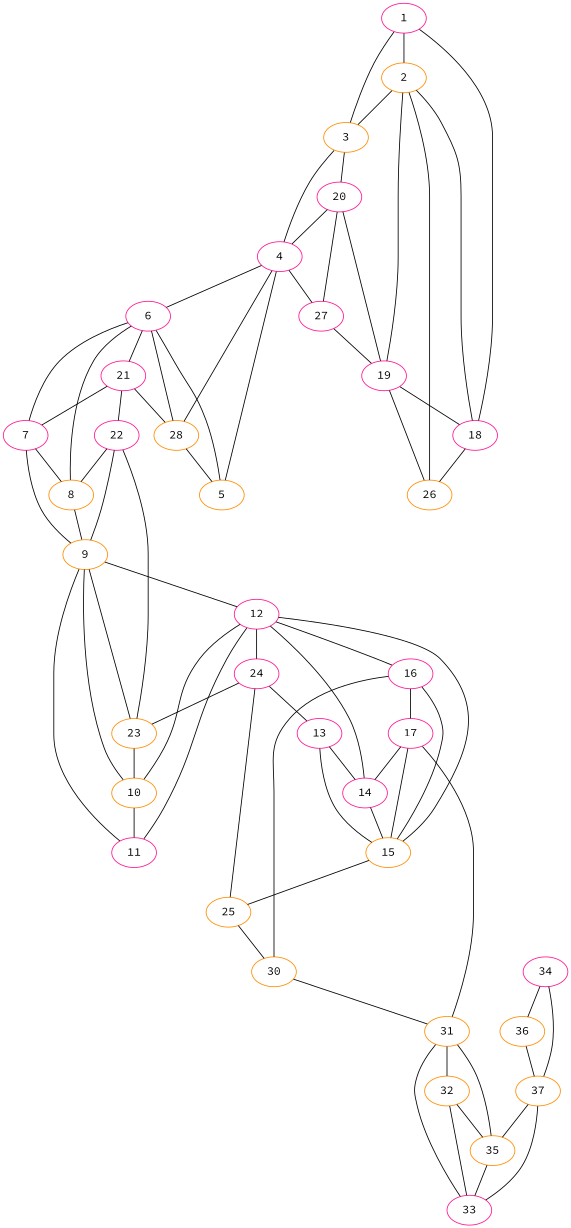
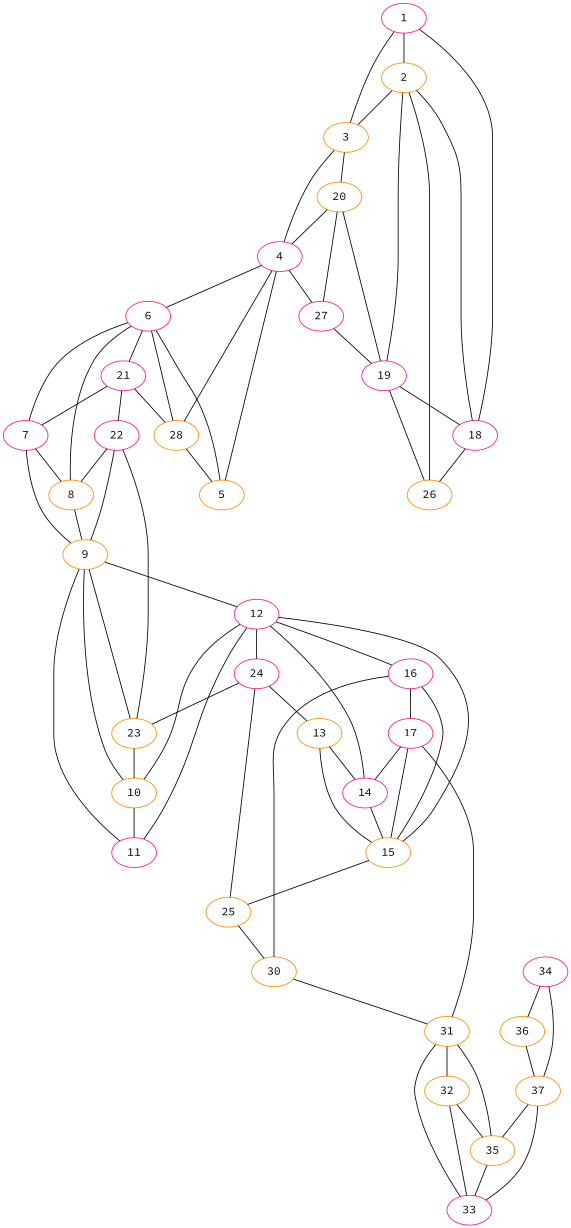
  graph {
    fontname="Source Code Pro"
    node [aaLength=6 color=deeppink fontname="Source Code Pro" sequence=SIVHL type=1]
    edge [distance0=27.0 fontname="Source Code Pro" frequency=1 type0=3]
    1 [aaLength=12 sequence=RWVDIALECERY type=0]
    2 [aaLength=7 color=darkorange sequence=PWWERYQ type=0]
    3 [aaLength=15 color=darkorange sequence=NEDEFRNMVTRCNNV type=0]
    18 [aaLength=5]
    19 [aaLength=4 sequence=GVQV]
    4 [aaLength=4 sequence=SGWD type=0]
-   20 [sequence=RIYVDA]
+   20 [color=darkorange sequence=RIYVDA]
    26 [aaLength=5 color=darkorange]
    5 [aaLength=8 color=darkorange sequence=DATQVRDC type=0]
    6 [aaLength=19 sequence=KDYVRSKIAEYMNHLIDIG type=0]
    27 [aaLength=4 sequence=HMCG]
    7 [aaLength=5 sequence=ASKHM type=0]
    21 [aaLength=4 sequence=GFRI]
    8 [aaLength=10 color=darkorange sequence=WPGDIKAILD type=0]
    9 [color=darkorange sequence=KSSDYF type=0]
    22 [aaLength=4 sequence=FIYQ]
    28 [aaLength=3 color=darkorange sequence=LLD]
    12 [aaLength=5 sequence=GEGWG type=0]
    10 [aaLength=13 color=darkorange sequence=EFKYGAKLGTVIR type=0]
    11 [aaLength=8 sequence=KMSYLKNW type=0]
    23 [aaLength=3 color=darkorange sequence=RVT]
    24 [aaLength=3 sequence=ALV]
    16 [aaLength=4 sequence=CEHR type=0]
-   13 [aaLength=5 sequence=DNQRG type=0]
+   13 [aaLength=5 color=darkorange sequence=DNQRG type=0]
    15 [aaLength=15 color=darkorange sequence=DARLYKMAVGFMLAH type=0]
    14 [aaLength=3 sequence=TFW type=0]
    25 [color=darkorange sequence=FTRVMS]
    30 [aaLength=2 color=darkorange sequence=VT]
    31 [color=darkorange sequence=FTNWYD]
    17 [aaLength=15 sequence=WRQIRNMVNFRNVVD type=0]
    32 [color=darkorange sequence=QVAFGR]
    33 [sequence=GFIVFN]
    35 [color=darkorange sequence=FSLTLQ]
    34 [aaLength=5 sequence=FIAIH]
    36 [color=darkorange sequence=KAHFSI]
    37 [aaLength=4 color=darkorange sequence=GTYC]
    1 -- 2 [distance0=43.08631 type0=1]
    1 -- 3 [distance0=55.07228 type0=2]
    1 -- 18 [distance0=68.0256]
    2 -- 3 [distance0=26.57457 distance1=11.0 frequency=2 type0=1 type1=4]
    2 -- 19 [distance0=48.98866]
    3 -- 4 [distance0=66.75582]
    3 -- 20 [distance0=2.0 type0=4]
    18 -- 2 [distance0=64.03818]
    18 -- 26 [distance0=0.0 type0=1]
    19 -- 18 [type0=1]
    19 -- 26 [type0=2]
    4 -- 5 [distance0=27.43607 distance1=17.0 frequency=2 type0=1 type1=4]
    4 -- 6 [distance0=43.99587]
    4 -- 27 [distance0=43.276 type0=2]
    20 -- 19 [distance0=53.0]
    20 -- 4 [distance0=50.11798 type0=2]
    20 -- 27 [distance0=9.0 distance1=3.0 frequency=2 type0=1 type1=4]
    26 -- 2 [distance0=64.03818]
    6 -- 5 [distance0=30.03406 type0=1]
    6 -- 7 [distance0=31.43501 type0=2]
    6 -- 21 [distance0=2.0 type0=4]
    27 -- 19 [distance0=62.0]
    7 -- 8 [distance0=6.743537 distance1=0.0 frequency=2 type0=1 type1=5]
    7 -- 9 [distance0=46.14343]
    21 -- 7 [distance0=46.68203 distance1=1.0 frequency=2 type1=4]
    21 -- 22 [distance0=36.0 type0=2]
    21 -- 28 [distance0=28.0 type0=1]
    8 -- 6 [distance0=33.70592 type0=2]
    8 -- 9 [distance0=42.10515]
    9 -- 12 [distance0=40.37839]
    9 -- 10 [distance0=13.94183 type0=1]
    9 -- 11 [distance0=34.43539 type0=2]
    22 -- 8 [distance0=53.78619]
    22 -- 9 [distance0=10.0 type0=4]
    22 -- 23 [distance0=23.0 type0=1]
    28 -- 4 [distance0=44.73044]
    28 -- 5 [distance0=38.19158 type0=2]
    28 -- 6 [distance0=4.0 type0=4]
    12 -- 10 [distance0=27.43647 type0=2]
    12 -- 24 [distance0=6.0 type0=4]
    12 -- 16 [distance0=29.65628]
    10 -- 11 [distance0=21.06865 distance1=5.0 frequency=2 type0=2 type1=4]
    11 -- 12 [distance0=8.935706 distance1=0.0 frequency=2 type0=1 type1=5]
    23 -- 9 [distance0=55.62709]
    23 -- 10 [distance0=0.0 type0=5]
    24 -- 23 [distance0=40.0 type0=1]
    24 -- 13 [distance0=56.23189 distance1=5.0 frequency=2 type1=4]
    24 -- 25 [distance0=43.0 type0=2]
    16 -- 15 [distance0=68.18123 type0=2]
    16 -- 30 [distance0=69.42997]
    16 -- 17 [distance0=9.128254 distance1=0.0 frequency=2 type0=1 type1=5]
    13 -- 15 [distance0=21.80707 type0=2]
    13 -- 14 [distance0=16.03693 distance1=9.0 frequency=2 type0=1 type1=4]
    15 -- 12 [distance0=38.95724]
    15 -- 25 [distance0=3.0 type0=4]
    14 -- 12 [distance0=40.51551]
    14 -- 15 [distance0=10.48734 distance1=0.0 frequency=2 type0=1 type1=5]
    25 -- 30 [distance0=31.0 type0=2]
    30 -- 31 [distance0=40.0]
    31 -- 32 [distance0=10.0 distance1=4.0 frequency=2 type0=1 type1=4]
    31 -- 33 [distance0=19.0 type0=2]
    31 -- 35 [distance0=30.0]
    17 -- 15 [distance0=71.64267 type0=2]
    17 -- 14 [distance0=74.72723]
    17 -- 31 [distance0=3.0 type0=4]
    32 -- 33 [distance0=9.0 distance1=3.0 frequency=2 type0=1 type1=4]
    32 -- 35 [distance0=20.0]
    35 -- 33 [distance0=11.0 type0=1]
    34 -- 36 [distance0=13.0 type0=1]
    34 -- 37 [distance0=40.0]
    36 -- 37
    37 -- 33 [distance0=22.0]
    37 -- 35 [distance0=11.0 type0=1]
  }
